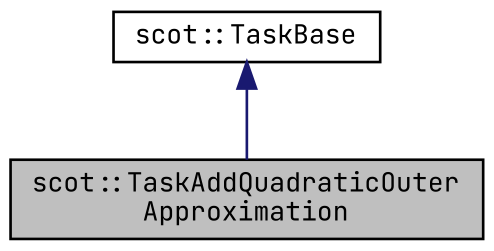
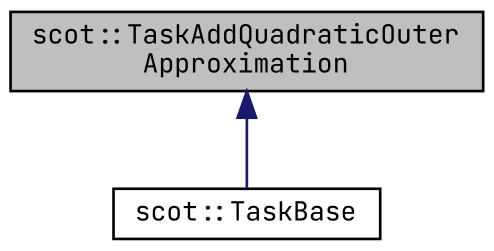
  digraph {
    fontname="JetBrains Mono"
    node [color=black fontname="JetBrains Mono" fontsize=10 shape=record style=filled]
    n1 [fillcolor=grey75 fontcolor=black height=0.2 label="scot::TaskAddQuadraticOuter\lApproximation" width=0.4]
    n2 [fillcolor=white height=0.2 label="scot::TaskBase" width=0.4]
-   n2 -> n1 [color=midnightblue dir=back fontname="JetBrains Mono" fontsize=10 labelfontname=Helvetica labelfontsize=10 style=solid]
+   n1 -> n2 [color=midnightblue dir=back fontname="JetBrains Mono" fontsize=10 labelfontname=Helvetica labelfontsize=10 style=solid]
  }
